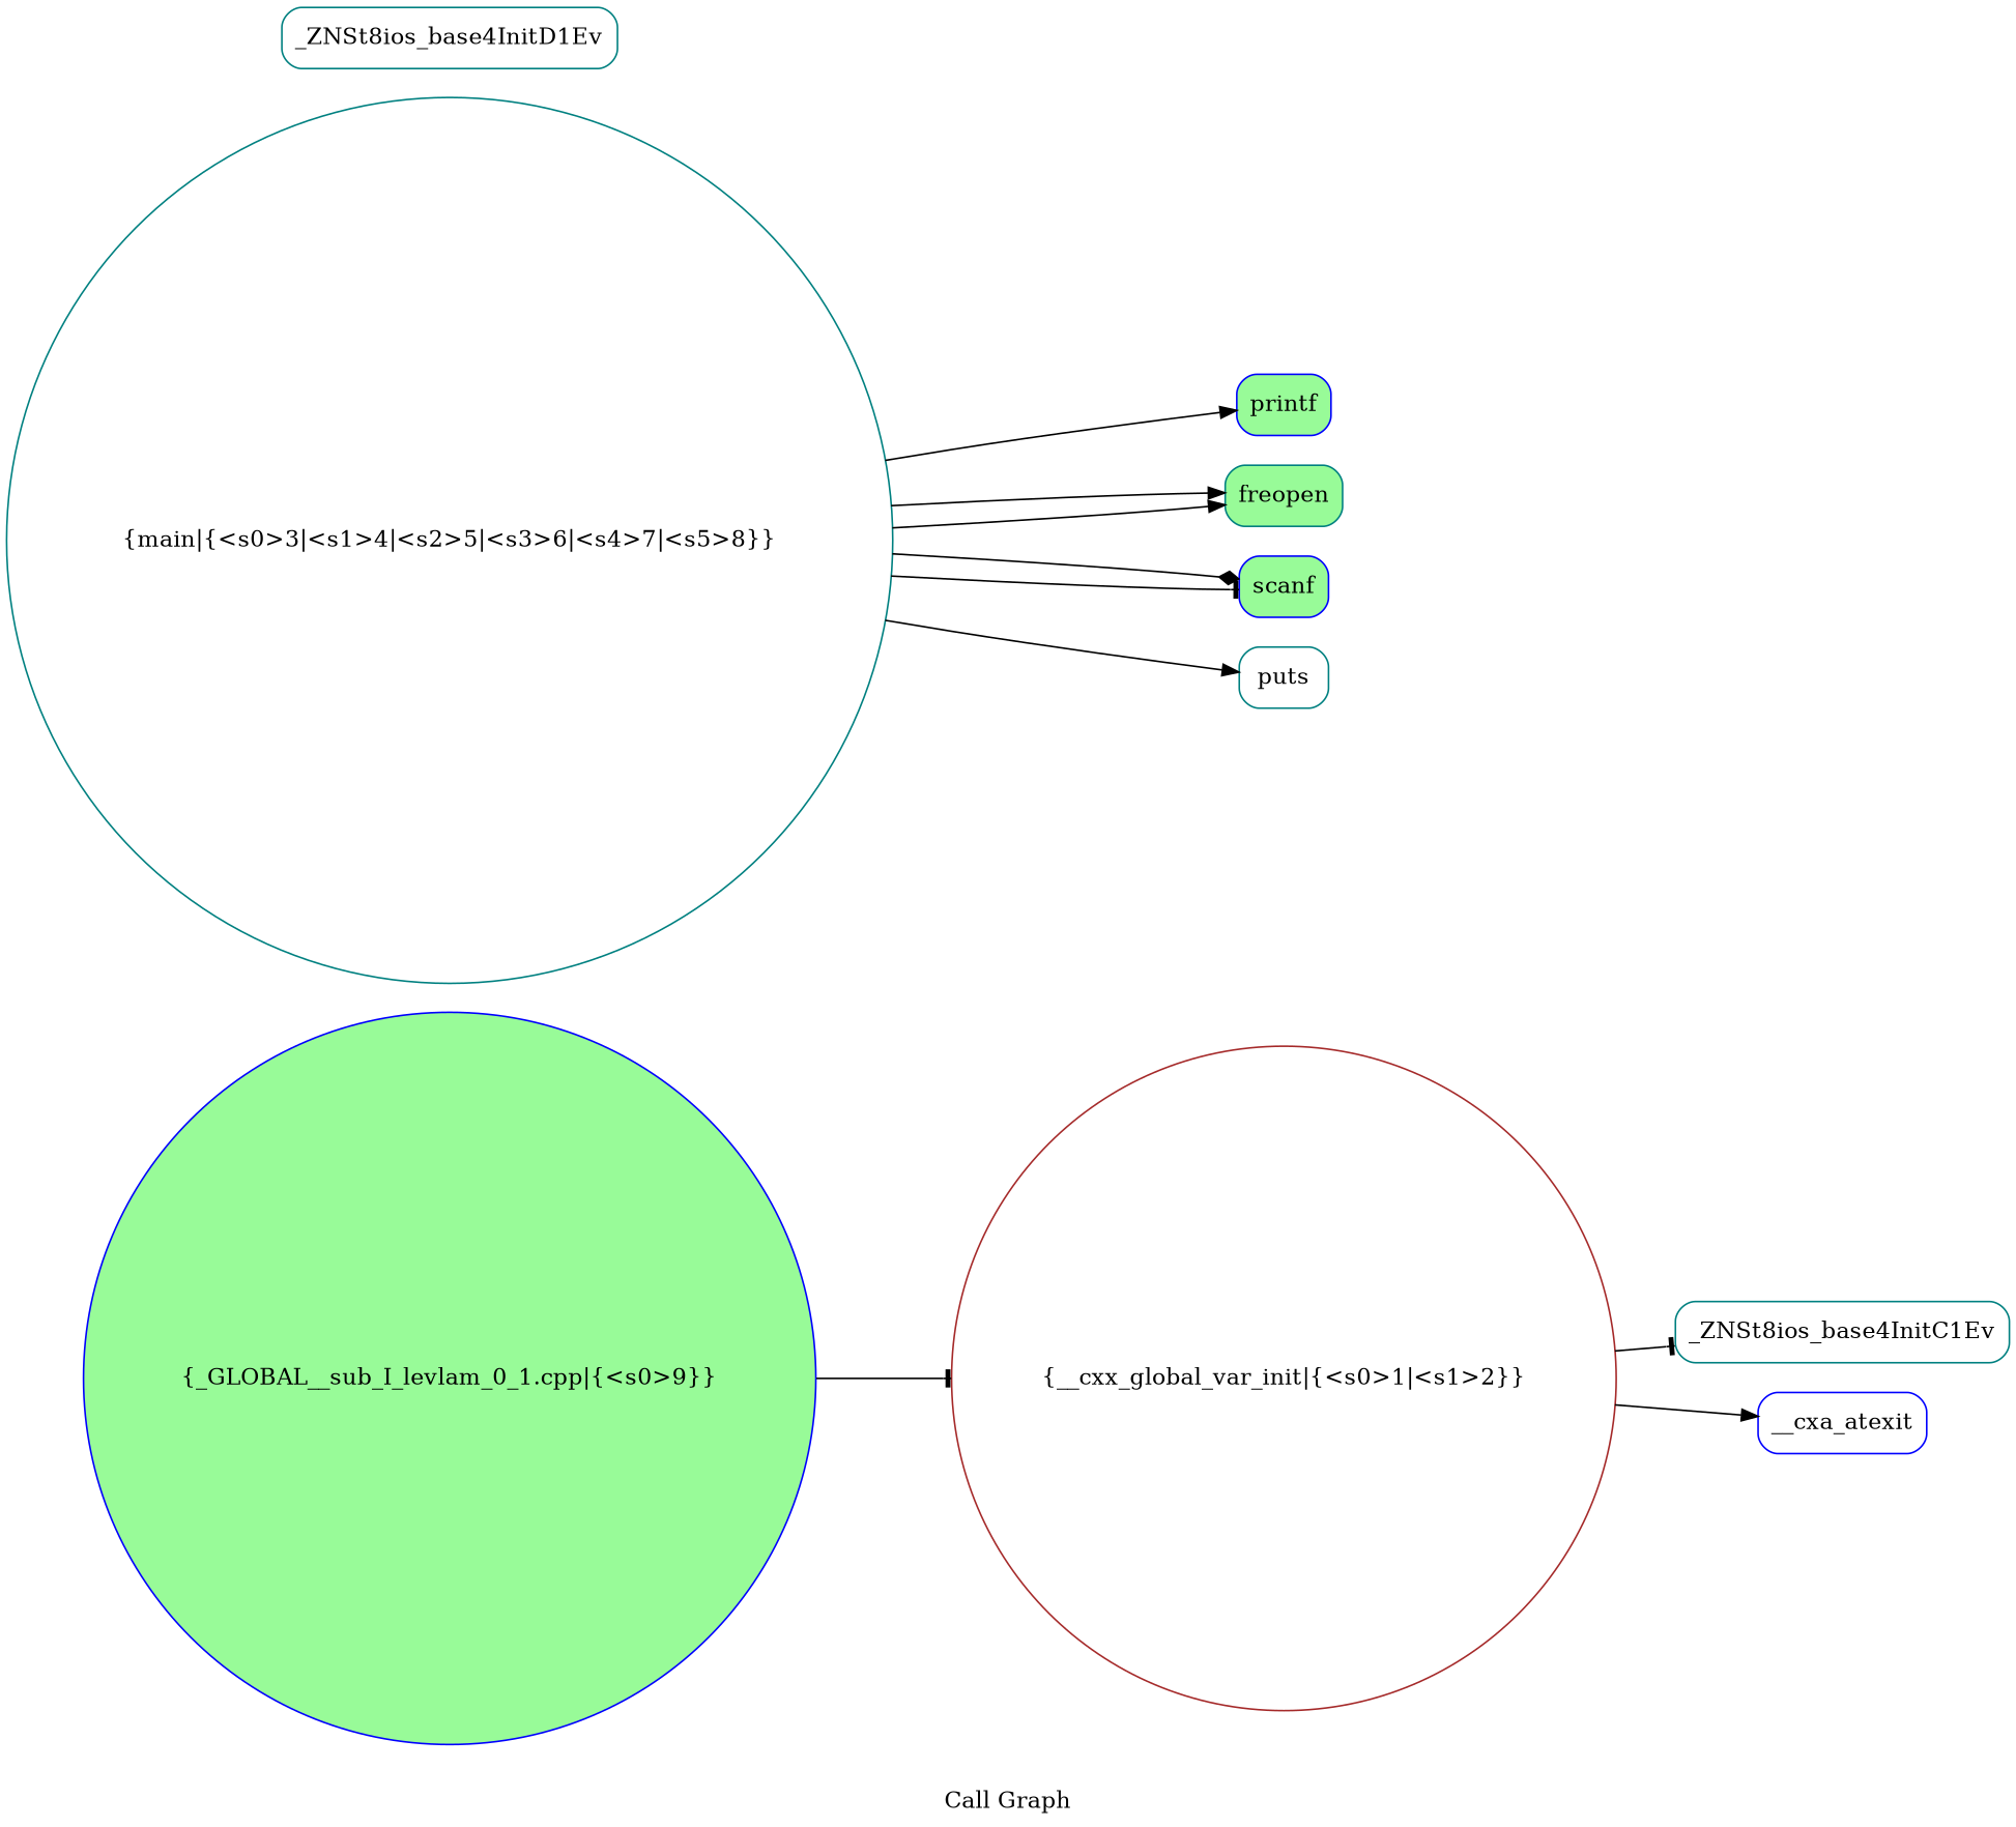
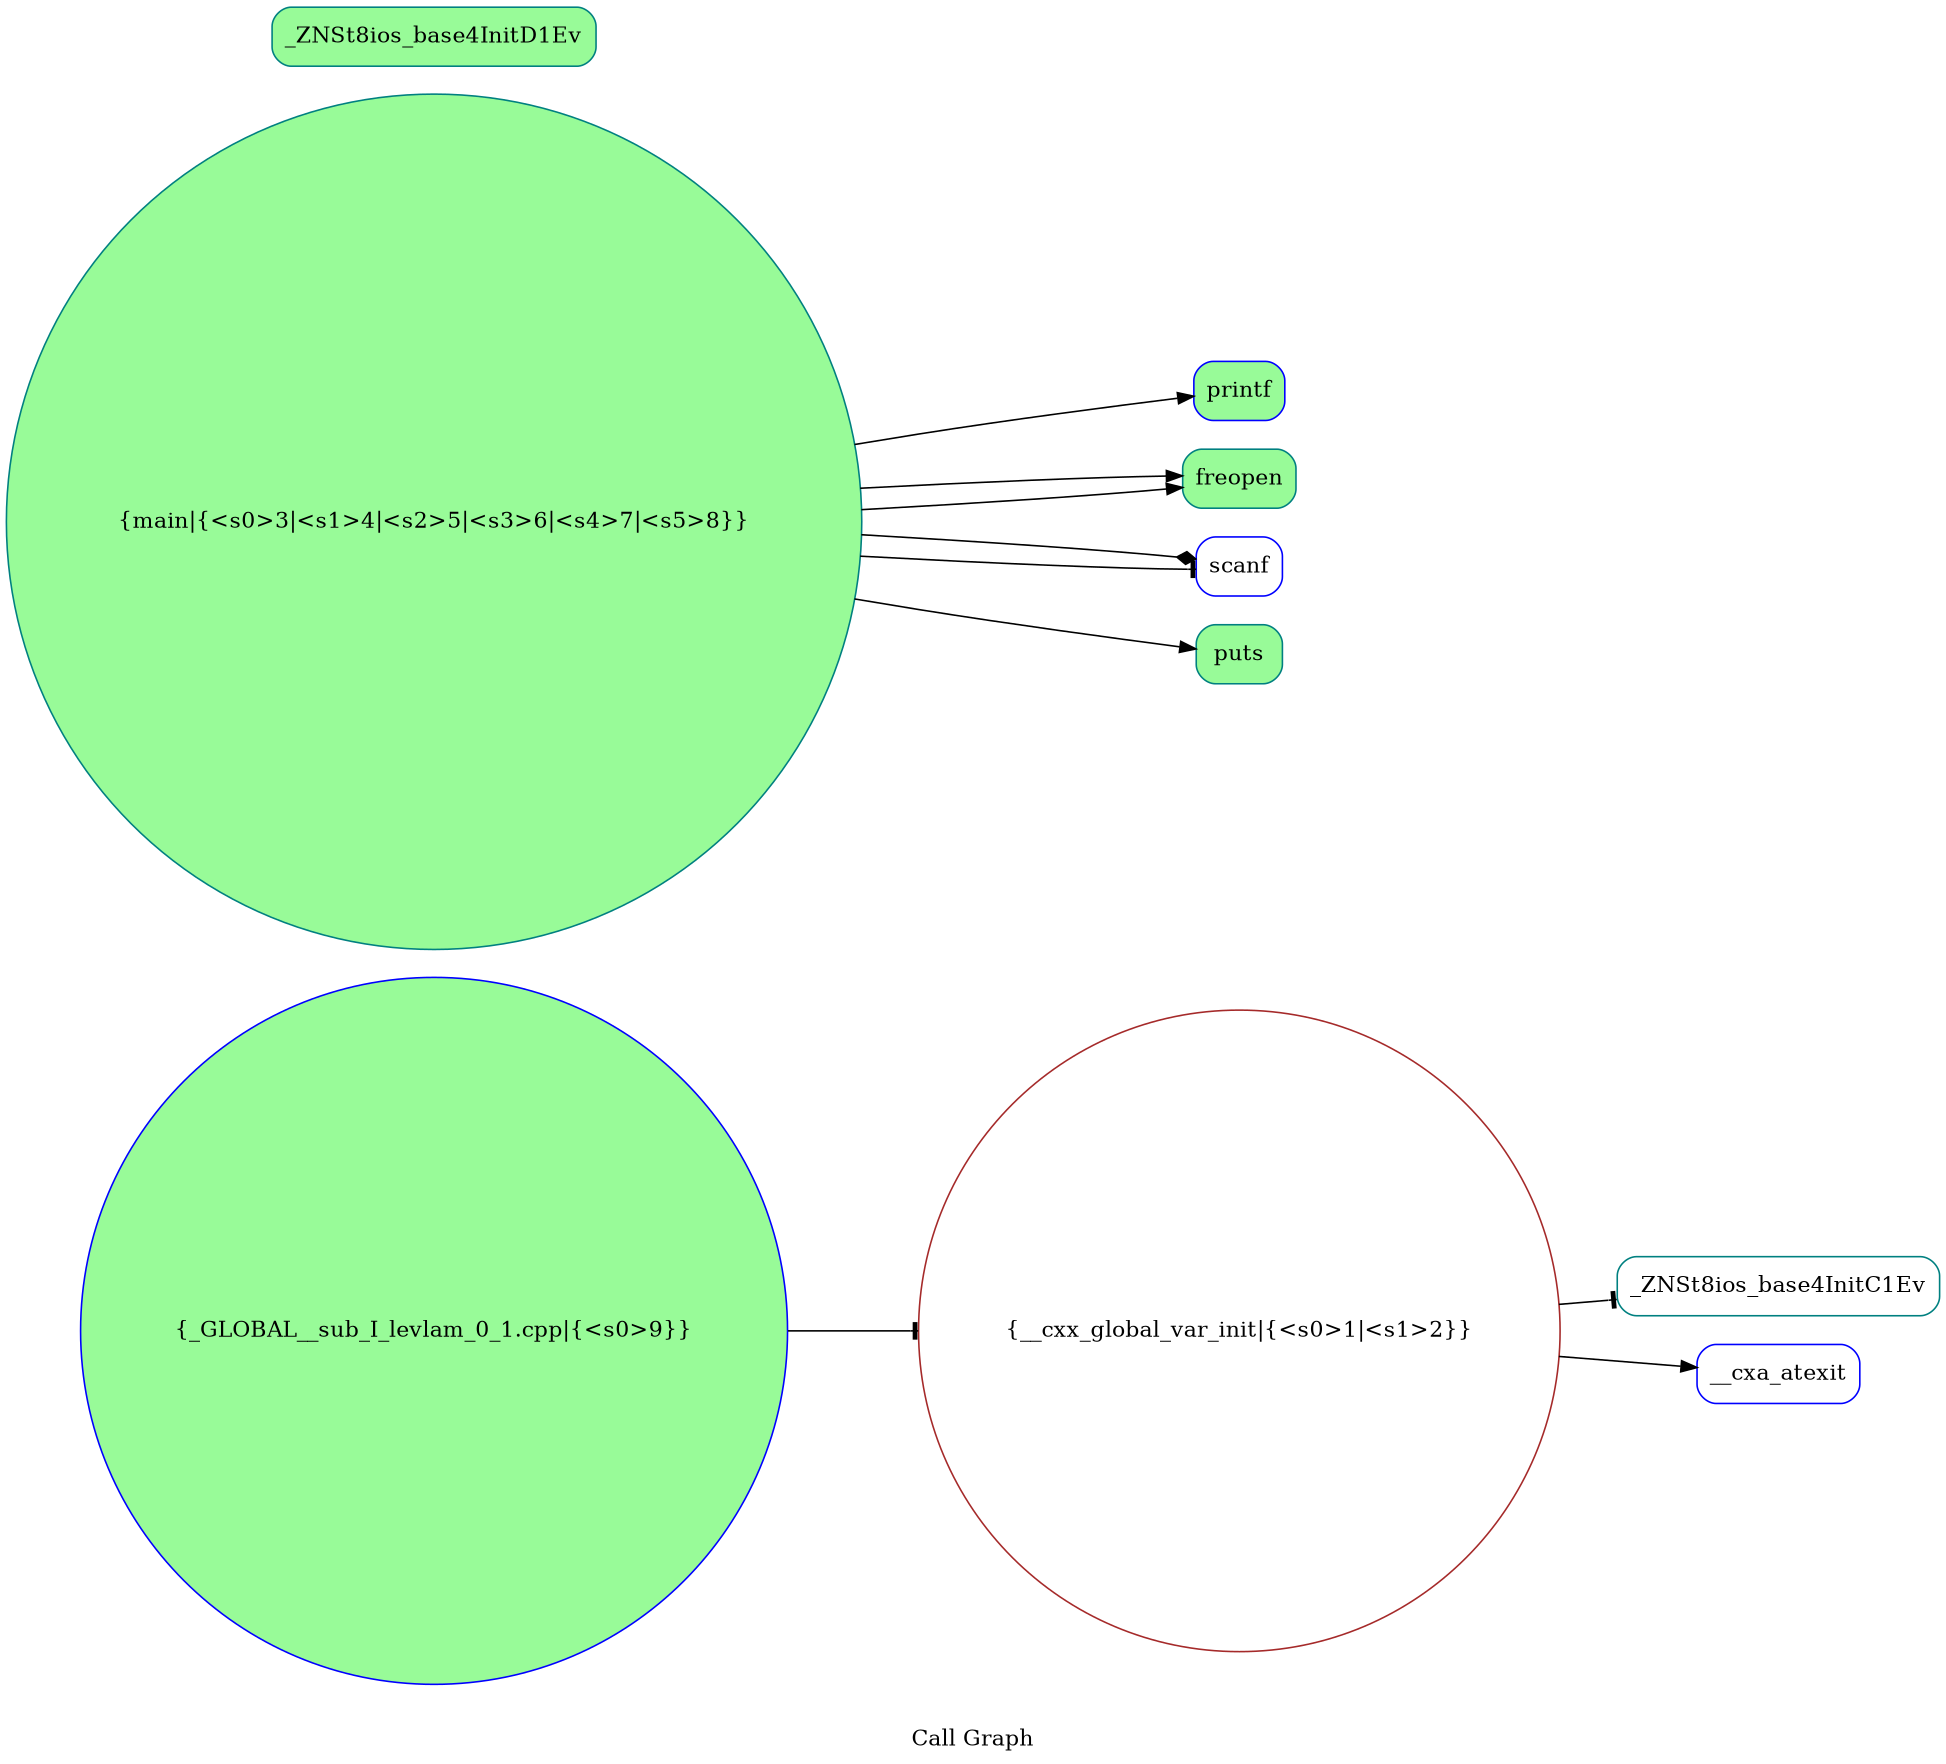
  digraph {
    label="Call Graph"
    rankdir=LR
    node [color=teal fillcolor=white shape=Mrecord style=filled]
    edge [arrowhead=normal color=black tailport=s0]
    n1 [color=brown label="{__cxx_global_var_init|{<s0>1|<s1>2}}" shape=circle]
    n2 [label="{_ZNSt8ios_base4InitC1Ev}"]
    n3 [color=blue label="{__cxa_atexit}"]
    n4 [color=blue fillcolor=palegreen label="{printf}"]
-   n5 [label="{_ZNSt8ios_base4InitD1Ev}"]
+   n5 [fillcolor=palegreen label="{_ZNSt8ios_base4InitD1Ev}"]
    n6 [color=blue fillcolor=palegreen label="{_GLOBAL__sub_I_levlam_0_1.cpp|{<s0>9}}" shape=circle]
-   n7 [label="{main|{<s0>3|<s1>4|<s2>5|<s3>6|<s4>7|<s5>8}}" shape=circle]
+   n7 [fillcolor=palegreen label="{main|{<s0>3|<s1>4|<s2>5|<s3>6|<s4>7|<s5>8}}" shape=circle]
    n8 [fillcolor=palegreen label="{freopen}"]
-   n9 [color=blue fillcolor=palegreen label="{scanf}"]
-   n10 [label="{puts}"]
+   n9 [color=blue label="{scanf}"]
+   n10 [fillcolor=palegreen label="{puts}"]
    n1 -> n2 [arrowhead=tee]
    n1 -> n3 [tailport=s1]
    n6 -> n1 [arrowhead=tee]
    n7 -> n4 [tailport=s3]
    n7 -> n8
    n7 -> n8 [tailport=s1]
    n7 -> n9 [arrowhead=tee tailport=s2]
    n7 -> n9 [arrowhead=diamond tailport=s4]
    n7 -> n10 [tailport=s5]
  }
